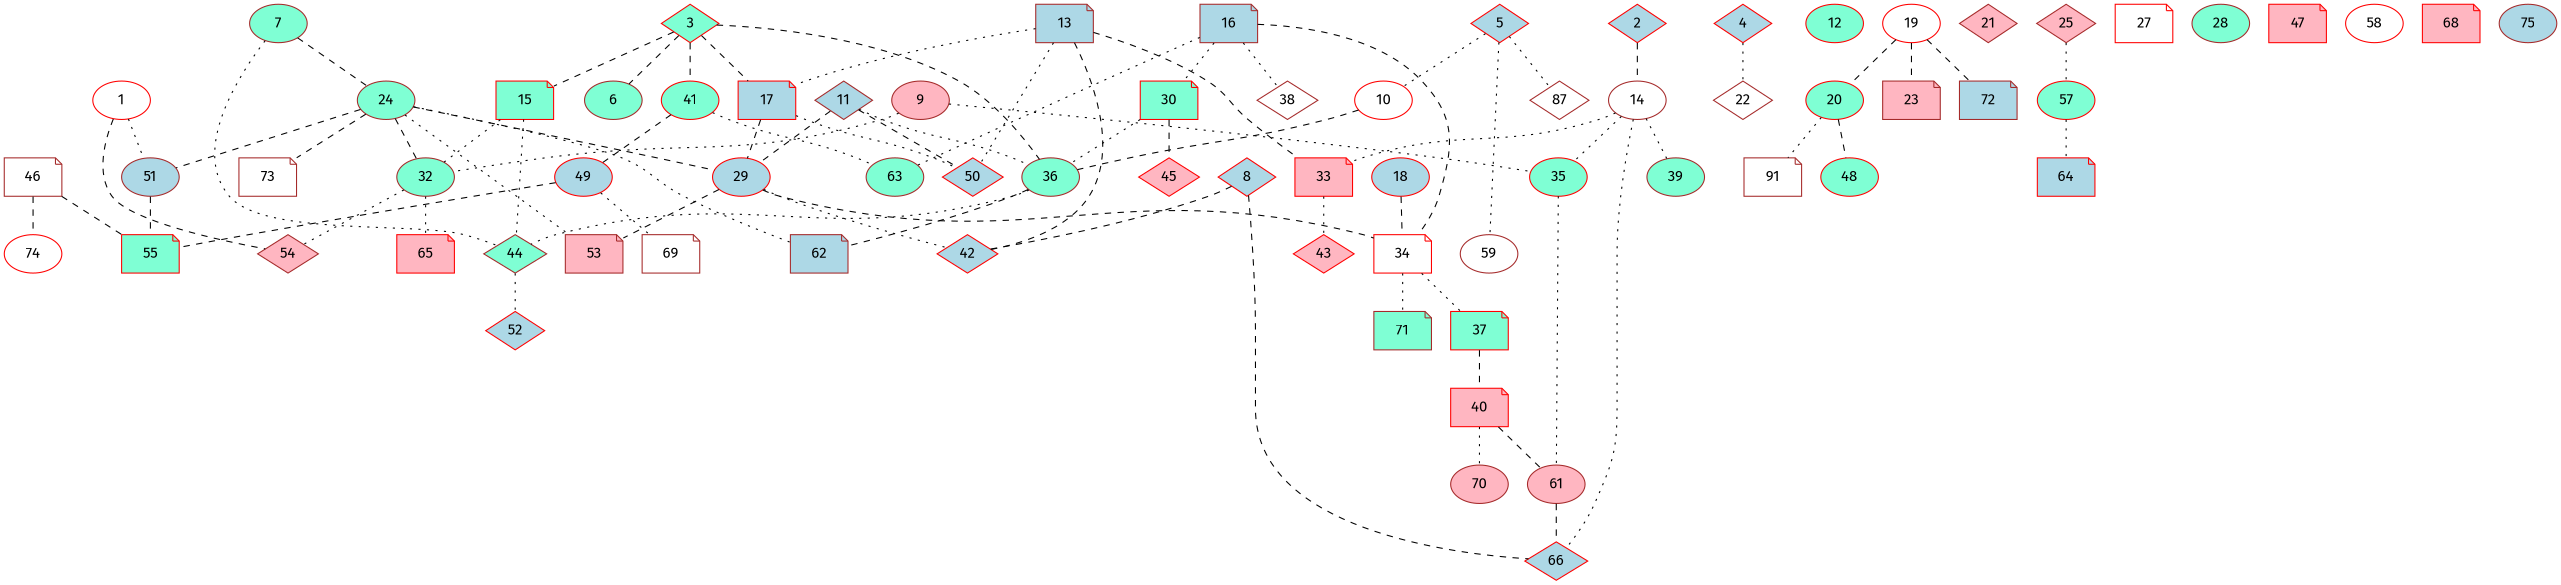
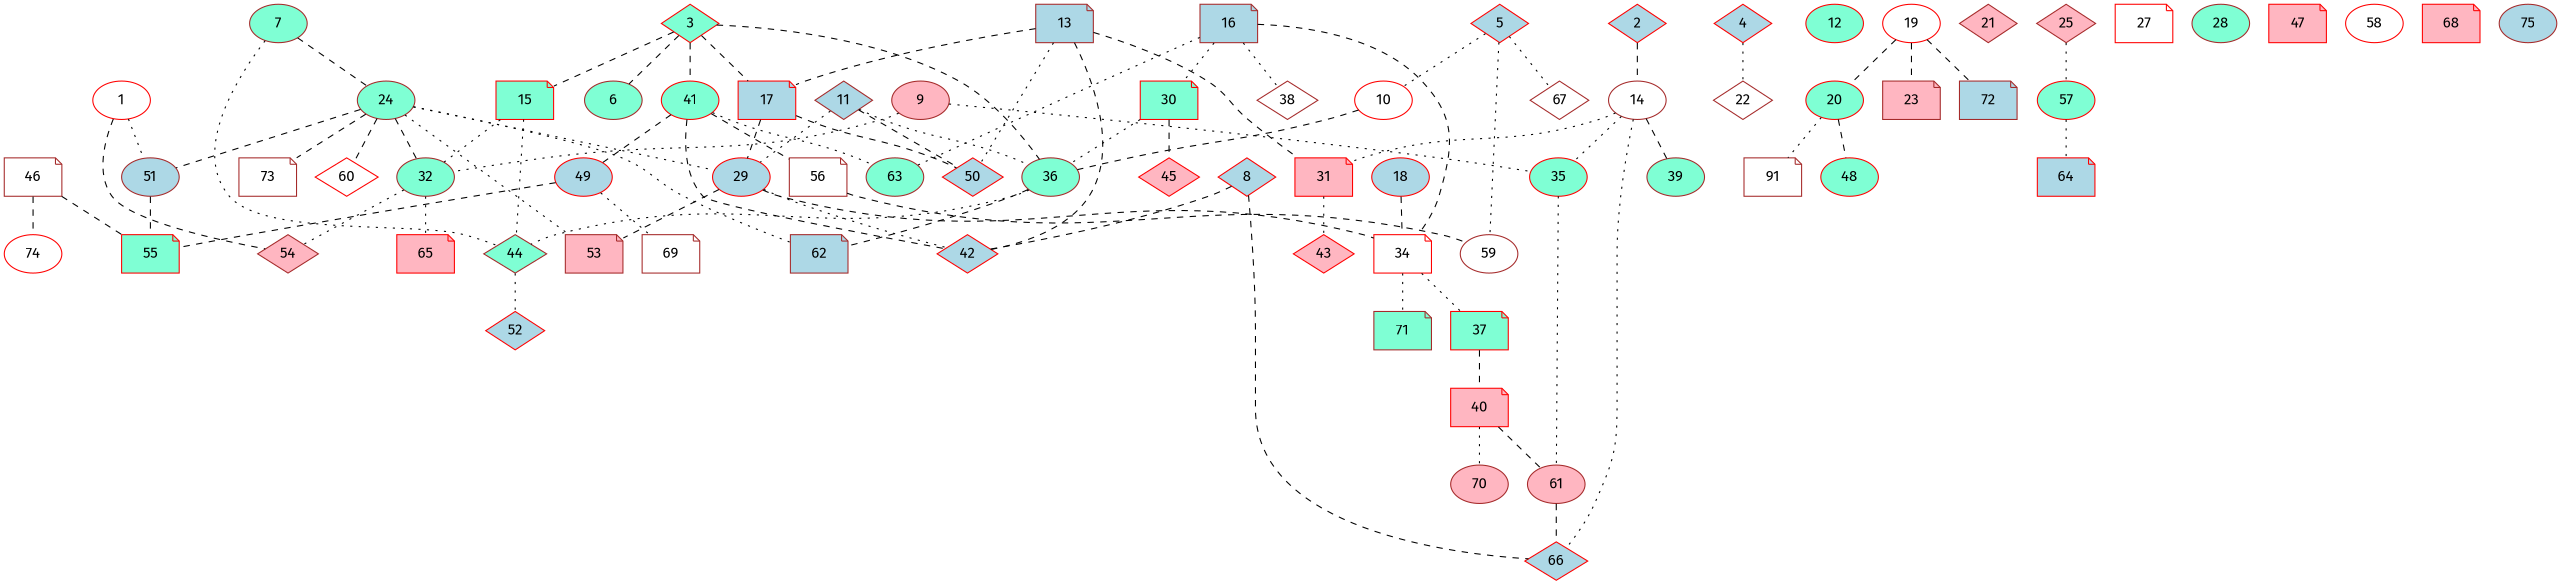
  graph {
    fontname="Fira Sans"
    node [color=red fillcolor=aquamarine fontname="Fira Sans" shape=ellipse style=filled]
    edge [fontname="Fira Sans" style=dashed]
    1 [fillcolor=white]
    51 [color=brown fillcolor=lightblue]
    54 [color=brown fillcolor=lightpink shape=diamond]
    55 [shape=note]
    2 [fillcolor=lightblue shape=diamond]
    14 [color=brown fillcolor=white]
    66 [fillcolor=lightblue shape=diamond]
    35
-   33 [fillcolor=lightpink shape=note]
+   33 [fillcolor=lightpink shape=note label=31]
    39 [color=brown]
    3 [shape=diamond]
    6 [color=brown]
    15 [shape=note]
    17 [fillcolor=lightblue shape=note]
    36 [color=brown]
    41
    44 [color=brown shape=diamond]
    32 [color=brown]
    29 [fillcolor=lightblue]
    50 [fillcolor=lightblue shape=diamond]
    62 [color=brown fillcolor=lightblue shape=note]
    42 [fillcolor=lightblue shape=diamond]
    63 [color=brown]
    49 [fillcolor=lightblue]
+   56 [color=brown fillcolor=white shape=note]
    4 [fillcolor=lightblue shape=diamond]
    22 [color=brown fillcolor=white shape=diamond]
    5 [fillcolor=lightblue shape=diamond]
    10 [fillcolor=white]
    59 [color=brown fillcolor=white]
-   67 [color=brown fillcolor=white shape=diamond label=87]
+   67 [color=brown fillcolor=white shape=diamond]
    7 [color=brown]
    24 [color=brown]
    53 [color=brown fillcolor=lightpink shape=note]
+   60 [fillcolor=white shape=diamond]
    73 [color=brown fillcolor=white shape=note]
    52 [fillcolor=lightblue shape=diamond]
    8 [fillcolor=lightblue shape=diamond]
    9 [color=brown fillcolor=lightpink]
    65 [fillcolor=lightpink shape=note]
    61 [color=brown fillcolor=lightpink]
    11 [color=brown fillcolor=lightblue shape=diamond]
    34 [fillcolor=white shape=note]
    12
    13 [color=brown fillcolor=lightblue shape=note]
    43 [fillcolor=lightpink shape=diamond]
    16 [color=brown fillcolor=lightblue shape=note]
    30 [shape=note]
    38 [color=brown fillcolor=white shape=diamond]
    45 [fillcolor=lightpink shape=diamond]
    37 [shape=note]
    71 [color=brown shape=note]
    18 [fillcolor=lightblue]
    19 [fillcolor=white]
    20
    23 [color=brown fillcolor=lightpink shape=note]
    72 [color=brown fillcolor=lightblue shape=note]
    n58 [color=brown fillcolor=white label=91 shape=note]
    48
    21 [color=brown fillcolor=lightpink shape=diamond]
    25 [color=brown fillcolor=lightpink shape=diamond]
    57
    64 [fillcolor=lightblue shape=note]
    27 [fillcolor=white shape=note]
    28 [color=brown]
    40 [fillcolor=lightpink shape=note]
    70 [color=brown fillcolor=lightpink]
    69 [color=brown fillcolor=white shape=note]
    46 [color=brown fillcolor=white shape=note]
    74 [fillcolor=white]
    47 [fillcolor=lightpink shape=note]
    58 [fillcolor=white]
    68 [fillcolor=lightpink shape=note]
    75 [color=brown fillcolor=lightblue]
    1 -- 51 [style=dotted]
    1 -- 54
    51 -- 55
    2 -- 14
    14 -- 66 [style=dotted]
    14 -- 35 [style=dotted]
    14 -- 33 [style=dotted]
-   14 -- 39 [style=dotted]
+   14 -- 39
    35 -- 61 [style=dotted]
    33 -- 43 [style=dotted]
    3 -- 6
    3 -- 15
    3 -- 17
    3 -- 36
    3 -- 41
    15 -- 44 [style=dotted]
    15 -- 32 [style=dotted]
    17 -- 29
-   17 -- 50 [style=dotted]
+   17 -- 50
    36 -- 44 [style=dotted]
    36 -- 62
+   41 -- 42
    41 -- 63 [style=dotted]
    41 -- 49
+   41 -- 56
    44 -- 52 [style=dotted]
    32 -- 54 [style=dotted]
    32 -- 65 [style=dotted]
    29 -- 42 [style=dotted]
    29 -- 53
    29 -- 34
    49 -- 55
    49 -- 69 [style=dotted]
+   56 -- 59
    4 -- 22 [style=dotted]
    5 -- 10 [style=dotted]
    5 -- 59 [style=dotted]
    5 -- 67 [style=dotted]
    10 -- 36
    7 -- 44 [style=dotted]
    7 -- 24
    24 -- 51
    24 -- 32
-   24 -- 29
+   24 -- 29 [style=dotted]
    24 -- 62 [style=dotted]
    24 -- 53 [style=dotted]
+   24 -- 60
    24 -- 73
    8 -- 66
    8 -- 42
    9 -- 35 [style=dotted]
    9 -- 32 [style=dotted]
    61 -- 66
    11 -- 36 [style=dotted]
-   11 -- 29
+   11 -- 29 [style=dotted]
    11 -- 50
    34 -- 37 [style=dotted]
    34 -- 71 [style=dotted]
    13 -- 33
-   13 -- 17 [style=dotted]
+   13 -- 17
    13 -- 50 [style=dotted]
    13 -- 42
    16 -- 63 [style=dotted]
    16 -- 34
    16 -- 30 [style=dotted]
    16 -- 38 [style=dotted]
    30 -- 36 [style=dotted]
    30 -- 45
    37 -- 40
    18 -- 34
    19 -- 20
    19 -- 23
    19 -- 72
    20 -- n58 [style=dotted]
    20 -- 48
    25 -- 57 [style=dotted]
    57 -- 64 [style=dotted]
    40 -- 61
    40 -- 70 [style=dotted]
    46 -- 55
    46 -- 74
  }
